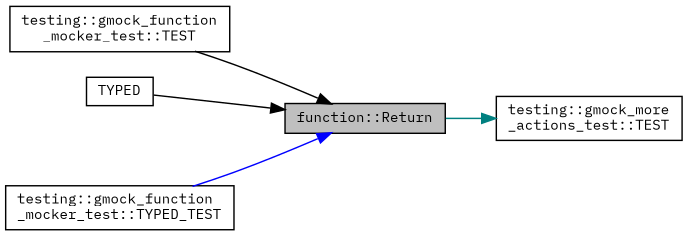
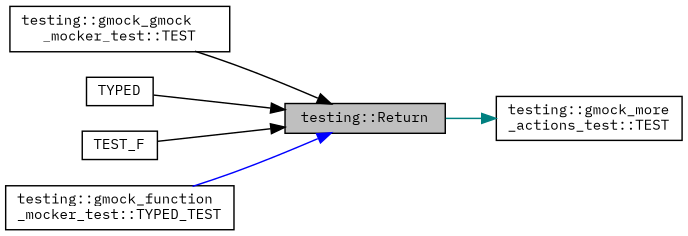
  digraph {
    fontname="IBM Plex Mono"
    rankdir=RL
    node [color=black fontname="IBM Plex Mono" fontsize=10 shape=record]
    edge [color=black dir=back fontname="IBM Plex Mono" fontsize=10 labelfontname=Helvetica labelfontsize=10 style=solid]
-   n1 [fillcolor=grey75 fontcolor=black height=0.2 label="function::Return" style=filled width=0.4]
-   n2 [height=0.2 label="testing::gmock_function\l_mocker_test::TEST" width=0.4]
+   n1 [fillcolor=grey75 fontcolor=black height=0.2 label="testing::Return" style=filled width=0.4]
+   n2 [height=0.2 label="testing::gmock_gmock\l_mocker_test::TEST" width=0.4]
    n3 [height=0.2 label=TYPED width=0.4]
+   n4 [height=0.2 label=TEST_F width=0.4]
    n5 [height=0.2 label="testing::gmock_function\l_mocker_test::TYPED_TEST" width=0.4]
    n6 [height=0.2 label="testing::gmock_more\l_actions_test::TEST" width=0.4]
    n1 -> n2
    n1 -> n3
+   n1 -> n4
    n1 -> n5 [color=blue]
    n6 -> n1 [color=teal]
  }
